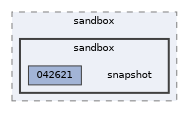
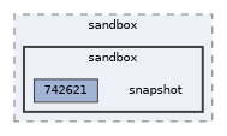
  digraph {
    compound=true
    node [fontname=Helvetica fontsize=10]
    n1 [height=0.2 label=snapshot shape=plaintext width=0.4]
-   n2 [color=grey25 fillcolor="#a2b4d6" height=0.2 label=042621 shape=box style=filled width=0.4]
+   n2 [color=grey25 fillcolor="#a2b4d6" height=0.2 label=742621 shape=box style=filled width=0.4]
    subgraph cluster_1 {
      bgcolor="#edf0f7"
      fontname=Helvetica
      fontsize=10
      label=sandbox
      pencolor=grey50
      style="filled,dashed"
      subgraph cluster_2 {
        bgcolor="#edf0f7"
        fontname=Helvetica
        fontsize=10
        pencolor=grey25
        style="filled,bold"
        n1
        n2
      }
    }
  }
